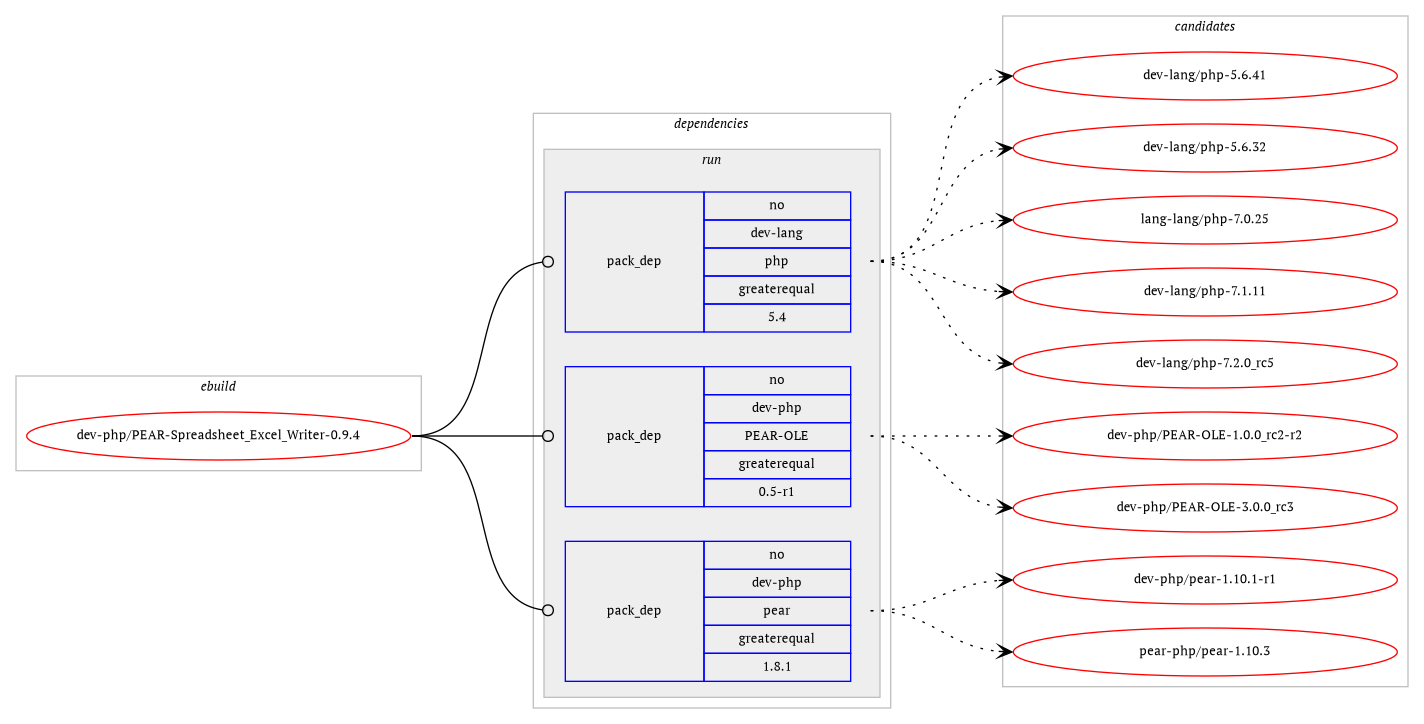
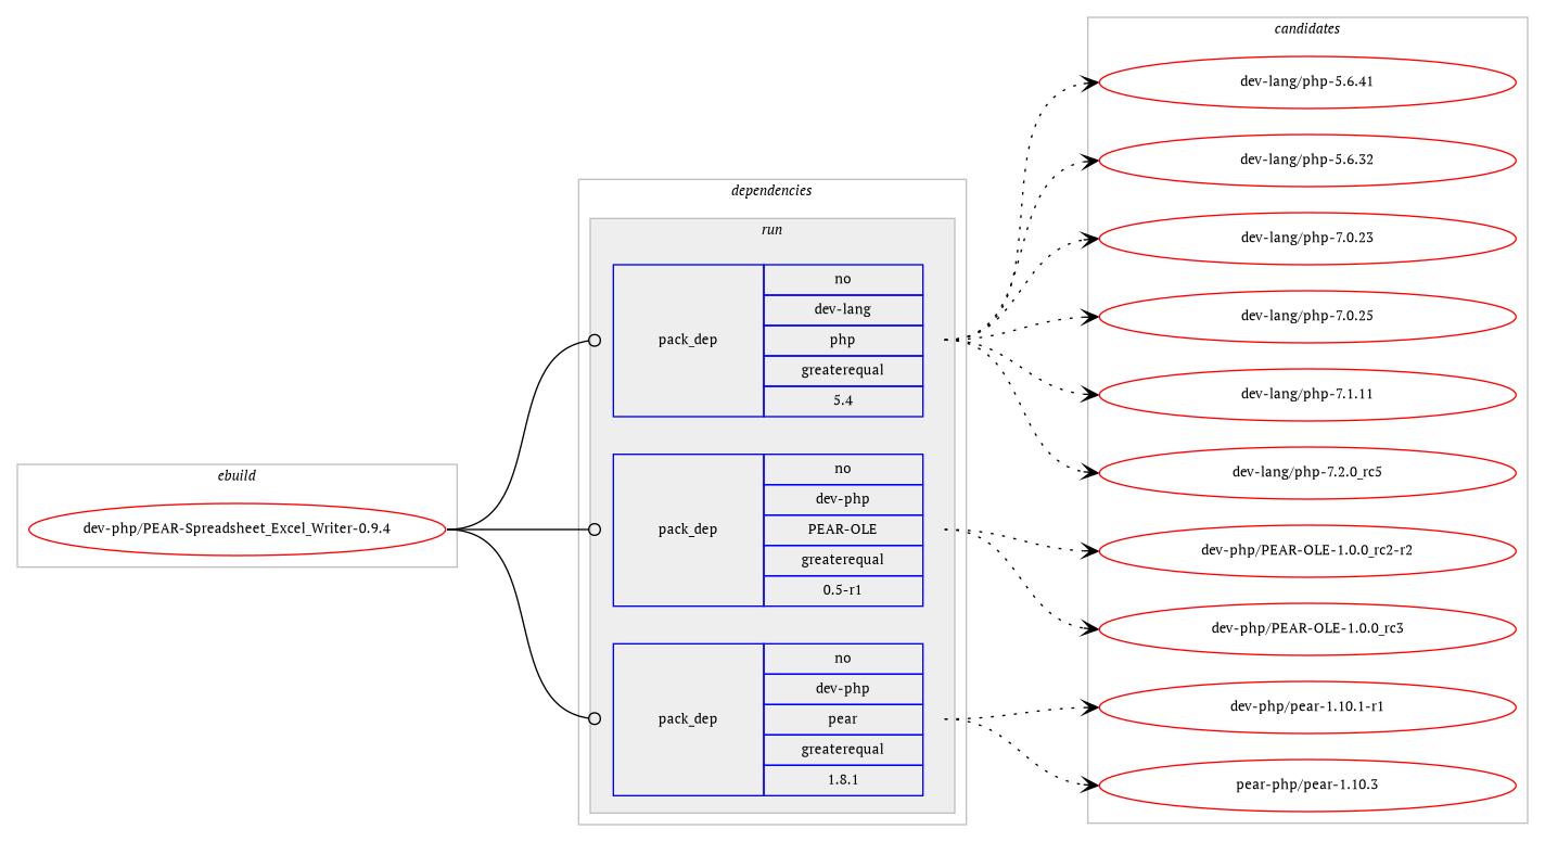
  digraph {
    compound=true
    concentrate=true
    fontname="PT Serif"
    fontsize=10
    newrank=true
    rankdir=LR
    ranksep=1.5
    node [color=red fontname="PT Serif" fontsize=10]
    edge [arrowhead=vee fontname="PT Serif" headport=w style=dotted tailport=e weight=100]
    n1 [label="dev-php/PEAR-Spreadsheet_Excel_Writer-0.9.4" width=4]
    n2 [color=blue label=<<TABLE BORDER="0" CELLBORDER="1" CELLSPACING="0" CELLPADDING="4" WIDTH="220"><TR><TD ROWSPAN="6" CELLPADDING="30">pack_dep</TD></TR><TR><TD WIDTH="110">no</TD></TR><TR><TD>dev-lang</TD></TR><TR><TD>php</TD></TR><TR><TD>greaterequal</TD></TR><TR><TD>5.4</TD></TR></TABLE>> shape=none]
    n3 [color=blue label=<<TABLE BORDER="0" CELLBORDER="1" CELLSPACING="0" CELLPADDING="4" WIDTH="220"><TR><TD ROWSPAN="6" CELLPADDING="30">pack_dep</TD></TR><TR><TD WIDTH="110">no</TD></TR><TR><TD>dev-php</TD></TR><TR><TD>PEAR-OLE</TD></TR><TR><TD>greaterequal</TD></TR><TR><TD>0.5-r1</TD></TR></TABLE>> shape=none]
    n4 [color=blue label=<<TABLE BORDER="0" CELLBORDER="1" CELLSPACING="0" CELLPADDING="4" WIDTH="220"><TR><TD ROWSPAN="6" CELLPADDING="30">pack_dep</TD></TR><TR><TD WIDTH="110">no</TD></TR><TR><TD>dev-php</TD></TR><TR><TD>pear</TD></TR><TR><TD>greaterequal</TD></TR><TR><TD>1.8.1</TD></TR></TABLE>> shape=none]
    n5 [label="dev-lang/php-5.6.41" width=4]
    n6 [label="dev-lang/php-5.6.32" width=4]
-   n8 [label="lang-lang/php-7.0.25" width=4]
+   n7 [label="dev-lang/php-7.0.23" width=4]
+   n8 [label="dev-lang/php-7.0.25" width=4]
    n9 [label="dev-lang/php-7.1.11" width=4]
    n10 [label="dev-lang/php-7.2.0_rc5" width=4]
    n11 [label="dev-php/PEAR-OLE-1.0.0_rc2-r2" width=4]
-   n12 [label="dev-php/PEAR-OLE-3.0.0_rc3" width=4]
+   n12 [label="dev-php/PEAR-OLE-1.0.0_rc3" width=4]
    n13 [label="dev-php/pear-1.10.1-r1" width=4]
    n14 [label="pear-php/pear-1.10.3" width=4]
    subgraph cluster_1 {
      color=gray
      label=<<i>ebuild</i>>
      rank=same
      n1
    }
    subgraph cluster_2 {
      color=gray
      label=<<i>dependencies</i>>
      subgraph cluster_3 {
        color=gray
        fillcolor="#eeeeee"
        label=<<i>compile</i>>
        style=filled
      }
      subgraph cluster_4 {
        color=gray
        fillcolor="#eeeeee"
        label=<<i>compile and run</i>>
        style=filled
      }
      subgraph cluster_5 {
        color=gray
        fillcolor="#eeeeee"
        label=<<i>run</i>>
        style=filled
        subgraph sub_6 {
          color=gray
          fillcolor="#eeeeee"
          label=<<i>run</i>>
          style=filled
          n2
        }
        subgraph sub_7 {
          color=gray
          fillcolor="#eeeeee"
          label=<<i>run</i>>
          style=filled
          n3
        }
        subgraph sub_8 {
          color=gray
          fillcolor="#eeeeee"
          label=<<i>run</i>>
          style=filled
          n4
        }
      }
    }
    subgraph cluster_9 {
      color=gray
      label=<<i>candidates</i>>
      rank=same
      subgraph sub_10 {
        color=black
        label=<<i>candidates</i>>
        nodesep=1
        rank=same
        n5
        n6
+       n7
        n8
        n9
        n10
      }
      subgraph sub_11 {
        color=black
        label=<<i>candidates</i>>
        nodesep=1
        rank=same
        n11
        n12
      }
      subgraph sub_12 {
        color=black
        label=<<i>candidates</i>>
        nodesep=1
        rank=same
        n13
        n14
      }
    }
    n1 -> n2 [arrowhead=odot style=solid weight=20]
    n1 -> n3 [arrowhead=odot style=solid weight=20]
    n1 -> n4 [arrowhead=odot style=solid weight=20]
    n2 -> n5
    n2 -> n6
+   n2 -> n7
    n2 -> n8
    n2 -> n9
    n2 -> n10
    n3 -> n11
    n3 -> n12
    n4 -> n13
    n4 -> n14
  }
